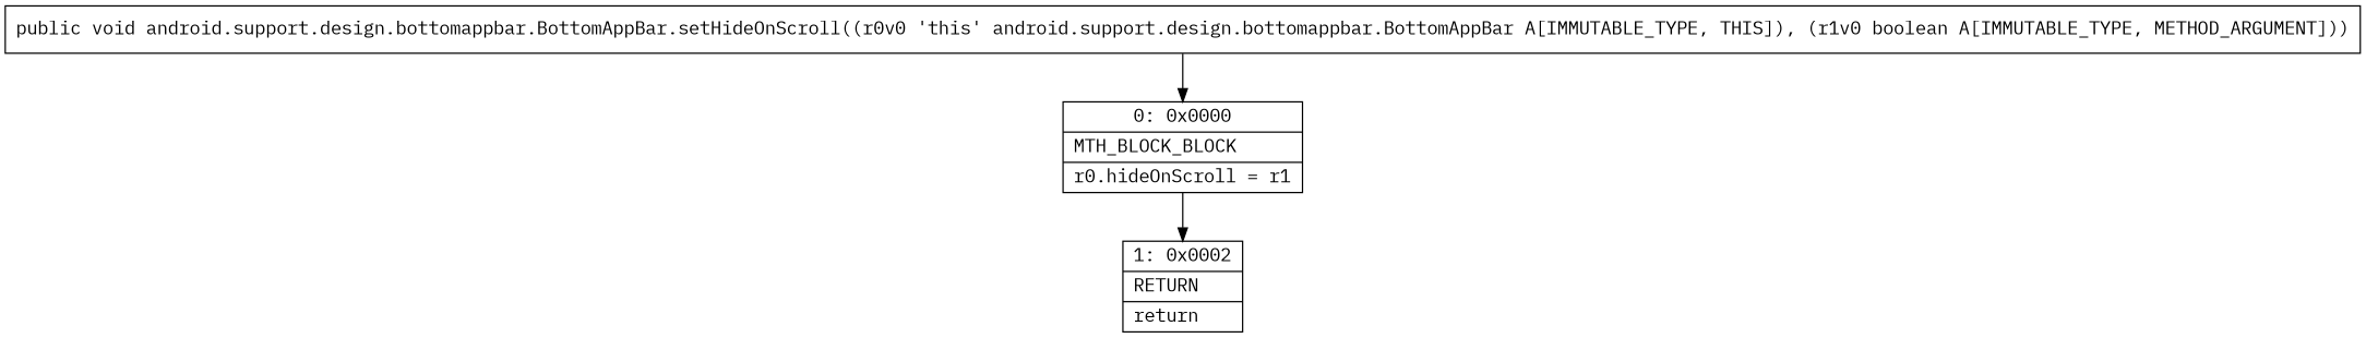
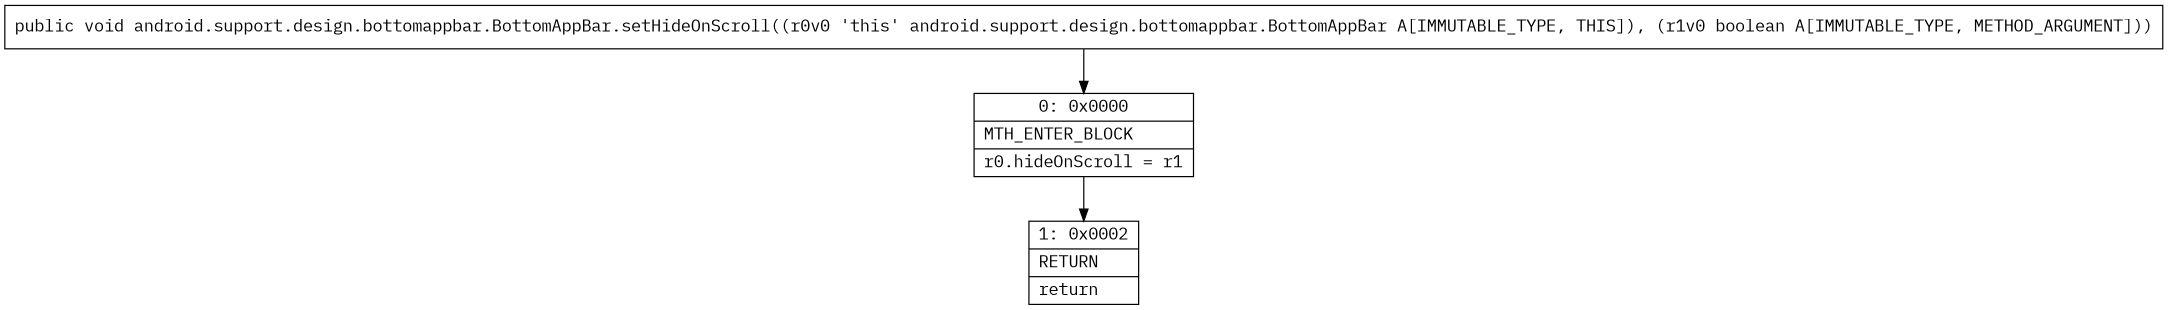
  digraph {
    fontname="IBM Plex Mono"
    node [shape=record fontname="IBM Plex Mono"]
    edge [fontname="IBM Plex Mono"]
-   n1 [label="{0\:\ 0x0000|MTH_BLOCK_BLOCK\l|r0.hideOnScroll = r1\l}"]
+   n1 [label="{0\:\ 0x0000|MTH_ENTER_BLOCK\l|r0.hideOnScroll = r1\l}"]
    n2 [label="{1\:\ 0x0002|RETURN\l|return\l}"]
    n3 [label="{public void android.support.design.bottomappbar.BottomAppBar.setHideOnScroll((r0v0 'this' android.support.design.bottomappbar.BottomAppBar A[IMMUTABLE_TYPE, THIS]), (r1v0 boolean A[IMMUTABLE_TYPE, METHOD_ARGUMENT])) }"]
    n1 -> n2
    n3 -> n1
  }
